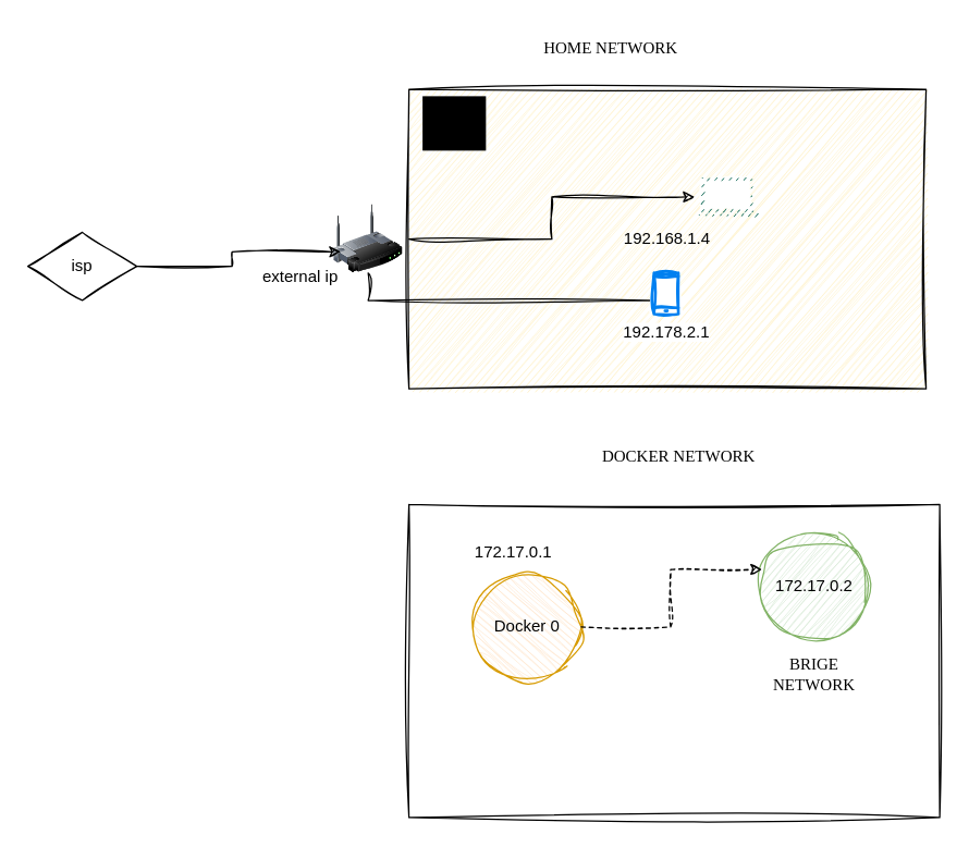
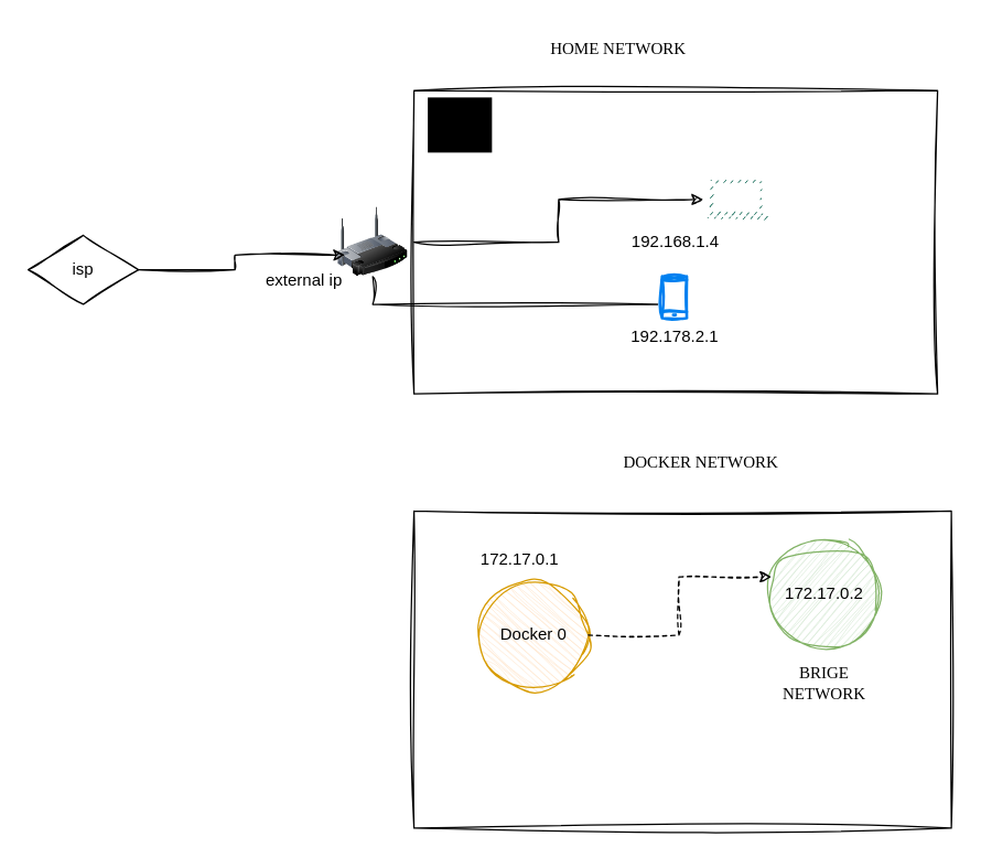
  <mxCell id="0" />
  <mxCell id="1" parent="0" />
- <mxCell id="2" value="192.168.1.4" style="rounded=0;whiteSpace=wrap;html=1;sketch=1;curveFitting=1;jiggle=2;fillColor=#fff2cc;" vertex="1" parent="1"><mxGeometry x="300" y="65" width="380" height="220" as="geometry" /></mxCell>
+ <mxCell id="2" value="192.168.1.4" style="rounded=0;whiteSpace=wrap;html=1;sketch=1;curveFitting=1;jiggle=2;" vertex="1" parent="1"><mxGeometry x="300" y="65" width="380" height="220" as="geometry" /></mxCell>
  <mxCell id="3" value="" style="sketch=1;verticalLabelPosition=bottom;sketch=0;aspect=fixed;html=1;verticalAlign=top;strokeColor=none;fillColor=#000000;align=center;outlineConnect=0;pointerEvents=1;shape=mxgraph.citrix2.home;curveFitting=1;jiggle=2;" vertex="1" parent="1"><mxGeometry x="310" y="70" width="46.57" height="40" as="geometry" /></mxCell>
  <mxCell id="4" value="" style="sketch=1;pointerEvents=1;shadow=0;dashed=0;html=1;strokeColor=none;fillColor=#005F4B;labelPosition=center;verticalLabelPosition=bottom;verticalAlign=top;align=center;outlineConnect=0;shape=mxgraph.veeam2.laptop;curveFitting=1;jiggle=2;" vertex="1" parent="1"><mxGeometry x="510" y="130" width="48" height="28.0" as="geometry" /></mxCell>
  <mxCell id="5" value="isp" style="rhombus;whiteSpace=wrap;html=1;sketch=1;curveFitting=1;jiggle=2;" vertex="1" parent="1"><mxGeometry x="20" y="170" width="80" height="50" as="geometry" /></mxCell>
  <mxCell id="6" style="edgeStyle=orthogonalEdgeStyle;rounded=0;orthogonalLoop=1;jettySize=auto;html=1;sketch=1;curveFitting=1;jiggle=2;" edge="1" parent="1" source="7" target="4"><mxGeometry relative="1" as="geometry" /></mxCell>
  <mxCell id="7" value="" style="image;html=1;image=img/lib/clip_art/networking/Wireless_Router_128x128.png;sketch=1;curveFitting=1;jiggle=2;" vertex="1" parent="1"><mxGeometry x="240" y="150" width="60" height="50" as="geometry" /></mxCell>
  <mxCell id="8" style="edgeStyle=orthogonalEdgeStyle;rounded=0;orthogonalLoop=1;jettySize=auto;html=1;entryX=0.167;entryY=0.688;entryDx=0;entryDy=0;entryPerimeter=0;sketch=1;curveFitting=1;jiggle=2;" edge="1" parent="1" source="5" target="7"><mxGeometry relative="1" as="geometry" /></mxCell>
  <mxCell id="9" style="edgeStyle=orthogonalEdgeStyle;rounded=0;orthogonalLoop=1;jettySize=auto;html=1;exitX=0.5;exitY=1;exitDx=0;exitDy=0;entryX=0.5;entryY=0.705;entryDx=0;entryDy=0;entryPerimeter=0;sketch=1;curveFitting=1;jiggle=2;" edge="1" parent="1" source="7" target="2"><mxGeometry relative="1" as="geometry"><Array as="points"><mxPoint x="270" y="220" /></Array></mxGeometry></mxCell>
  <mxCell id="10" value="192.178.2.1" style="html=1;verticalLabelPosition=bottom;align=center;labelBackgroundColor=#ffffff;verticalAlign=top;strokeWidth=2;strokeColor=#0080F0;shadow=0;dashed=0;shape=mxgraph.ios7.icons.smartphone;sketch=1;curveFitting=1;jiggle=2;" vertex="1" parent="1"><mxGeometry x="480" y="200" width="18" height="30" as="geometry" /></mxCell>
  <mxCell id="11" value="external ip" style="text;html=1;align=center;verticalAlign=middle;resizable=0;points=[];autosize=1;strokeColor=none;fillColor=none;sketch=1;curveFitting=1;jiggle=2;" vertex="1" parent="1"><mxGeometry x="180" y="188" width="80" height="30" as="geometry" /></mxCell>
  <mxCell id="12" value="" style="rounded=0;whiteSpace=wrap;html=1;sketch=1;curveFitting=1;jiggle=2;" vertex="1" parent="1"><mxGeometry x="300" y="370" width="390" height="230" as="geometry" /></mxCell>
  <mxCell id="13" value="172.17.0.2" style="ellipse;whiteSpace=wrap;html=1;aspect=fixed;sketch=1;curveFitting=1;jiggle=2;fillColor=#d5e8d4;strokeColor=#82b366;" vertex="1" parent="1"><mxGeometry x="558" y="390" width="80" height="80" as="geometry" /></mxCell>
  <mxCell id="14" value="Docker 0" style="ellipse;whiteSpace=wrap;html=1;aspect=fixed;sketch=1;curveFitting=1;jiggle=2;fillColor=#ffe6cc;strokeColor=#d79b00;direction=south;" vertex="1" parent="1"><mxGeometry x="346.57" y="420" width="80" height="80" as="geometry" /></mxCell>
  <mxCell id="15" value="172.17.0.1" style="text;html=1;align=center;verticalAlign=middle;whiteSpace=wrap;rounded=0;sketch=1;curveFitting=1;jiggle=2;" vertex="1" parent="1"><mxGeometry x="346.57" y="390" width="60" height="30" as="geometry" /></mxCell>
  <mxCell id="16" style="edgeStyle=orthogonalEdgeStyle;rounded=0;sketch=1;hachureGap=4;jiggle=2;curveFitting=1;orthogonalLoop=1;jettySize=auto;html=1;entryX=0.018;entryY=0.347;entryDx=0;entryDy=0;entryPerimeter=0;fontFamily=Architects Daughter;fontSource=https%3A%2F%2Ffonts.googleapis.com%2Fcss%3Ffamily%3DArchitects%2BDaughter;dashed=1;" edge="1" parent="1" source="14" target="13"><mxGeometry relative="1" as="geometry" /></mxCell>
  <mxCell id="17" value="BRIGE NETWORK" style="text;html=1;align=center;verticalAlign=middle;whiteSpace=wrap;rounded=0;fontFamily=Architects Daughter;fontSource=https%3A%2F%2Ffonts.googleapis.com%2Fcss%3Ffamily%3DArchitects%2BDaughter;" vertex="1" parent="1"><mxGeometry x="568" y="480" width="60" height="30" as="geometry" /></mxCell>
  <mxCell id="18" value="HOME NETWORK" style="text;html=1;align=center;verticalAlign=middle;whiteSpace=wrap;rounded=0;fontFamily=Architects Daughter;fontSource=https%3A%2F%2Ffonts.googleapis.com%2Fcss%3Ffamily%3DArchitects%2BDaughter;" vertex="1" parent="1"><mxGeometry x="396.57" y="20" width="103.43" height="30" as="geometry" /></mxCell>
- <mxCell id="19" value="DOCKER NETWORK&amp;nbsp;" style="text;html=1;align=center;verticalAlign=middle;whiteSpace=wrap;rounded=0;fontFamily=Architects Daughter;fontSource=https%3A%2F%2Ffonts.googleapis.com%2Fcss%3Ffamily%3DArchitects%2BDaughter;" vertex="1" parent="1"><mxGeometry x="440" y="320" width="120" height="30" as="geometry" /></mxCell>
+ <mxCell id="19" value="DOCKER NETWORK&amp;nbsp;" style="text;html=1;align=center;verticalAlign=middle;whiteSpace=wrap;rounded=0;fontFamily=Architects Daughter;fontSource=https%3A%2F%2Ffonts.googleapis.com%2Fcss%3Ffamily%3DArchitects%2BDaughter;" vertex="1" parent="1"><mxGeometry x="450" y="320" width="120" height="30" as="geometry" /></mxCell>
